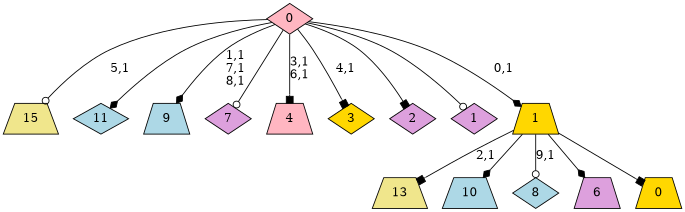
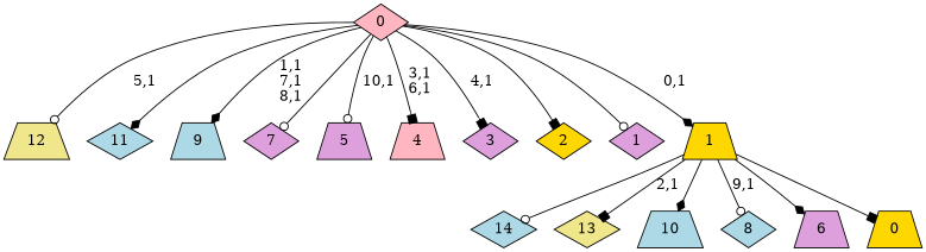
  digraph {
    node [fillcolor=lightblue shape=trapezium style=filled]
    edge [arrowhead=odot]
-   n2 [fillcolor=khaki label=13]
-   n3 [fillcolor=khaki label=15]
+   n1 [label=14 shape=diamond]
+   n2 [fillcolor=khaki label=13 shape=diamond]
+   n3 [fillcolor=khaki label=12]
    n4 [label=11 shape=diamond]
    n5 [label=10]
    n6 [label=9]
    n7 [label=8 shape=diamond]
    n8 [fillcolor=plum label=7 shape=diamond]
    n9 [fillcolor=plum label=6]
+   n10 [fillcolor=plum label=5]
    n11 [fillcolor=lightpink label=4]
-   n12 [fillcolor=gold label=3 shape=diamond]
-   n13 [fillcolor=plum label=2 shape=diamond]
+   n12 [fillcolor=plum label=3 shape=diamond]
+   n13 [fillcolor=gold label=2 shape=diamond]
    n14 [fillcolor=plum label=1 shape=diamond]
    n15 [fillcolor=gold label=0]
    1 [fillcolor=gold]
    0 [fillcolor=lightpink shape=diamond]
+   1 -> n1
    1 -> n2 [arrowhead=box label="2,1"]
    1 -> n5 [arrowhead=diamond]
    1 -> n7 [label="9,1"]
    1 -> n9 [arrowhead=diamond]
    1 -> n15 [arrowhead=box]
    0 -> n3 [label="5,1"]
    0 -> n4 [arrowhead=diamond]
    0 -> n6 [arrowhead=diamond label="1,1\n7,1\n8,1"]
    0 -> n8
+   0 -> n10 [label="10,1"]
    0 -> n11 [arrowhead=box label="3,1\n6,1"]
    0 -> n12 [arrowhead=box label="4,1"]
    0 -> n13 [arrowhead=box]
    0 -> n14
    0 -> 1 [arrowhead=diamond label="0,1"]
  }
